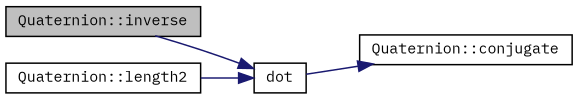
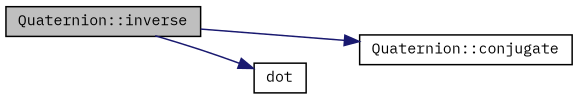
  digraph {
    fontname="IBM Plex Mono"
    rankdir=LR
    node [color=black fillcolor=white fontname="IBM Plex Mono" fontsize=10 shape=record style=filled]
    edge [color=midnightblue fontname="IBM Plex Mono" fontsize=10 labelfontname=Helvetica labelfontsize=10 style=solid]
    n1 [fillcolor=grey75 fontcolor=black height=0.2 label="Quaternion::inverse" width=0.4]
    n2 [height=0.2 label="Quaternion::conjugate" width=0.4]
    n3 [height=0.2 label=dot width=0.4]
-   n4 [height=0.2 label="Quaternion::length2" width=0.4]
-   n3 -> n2
+   n1 -> n2
    n1 -> n3
-   n4 -> n3
  }
